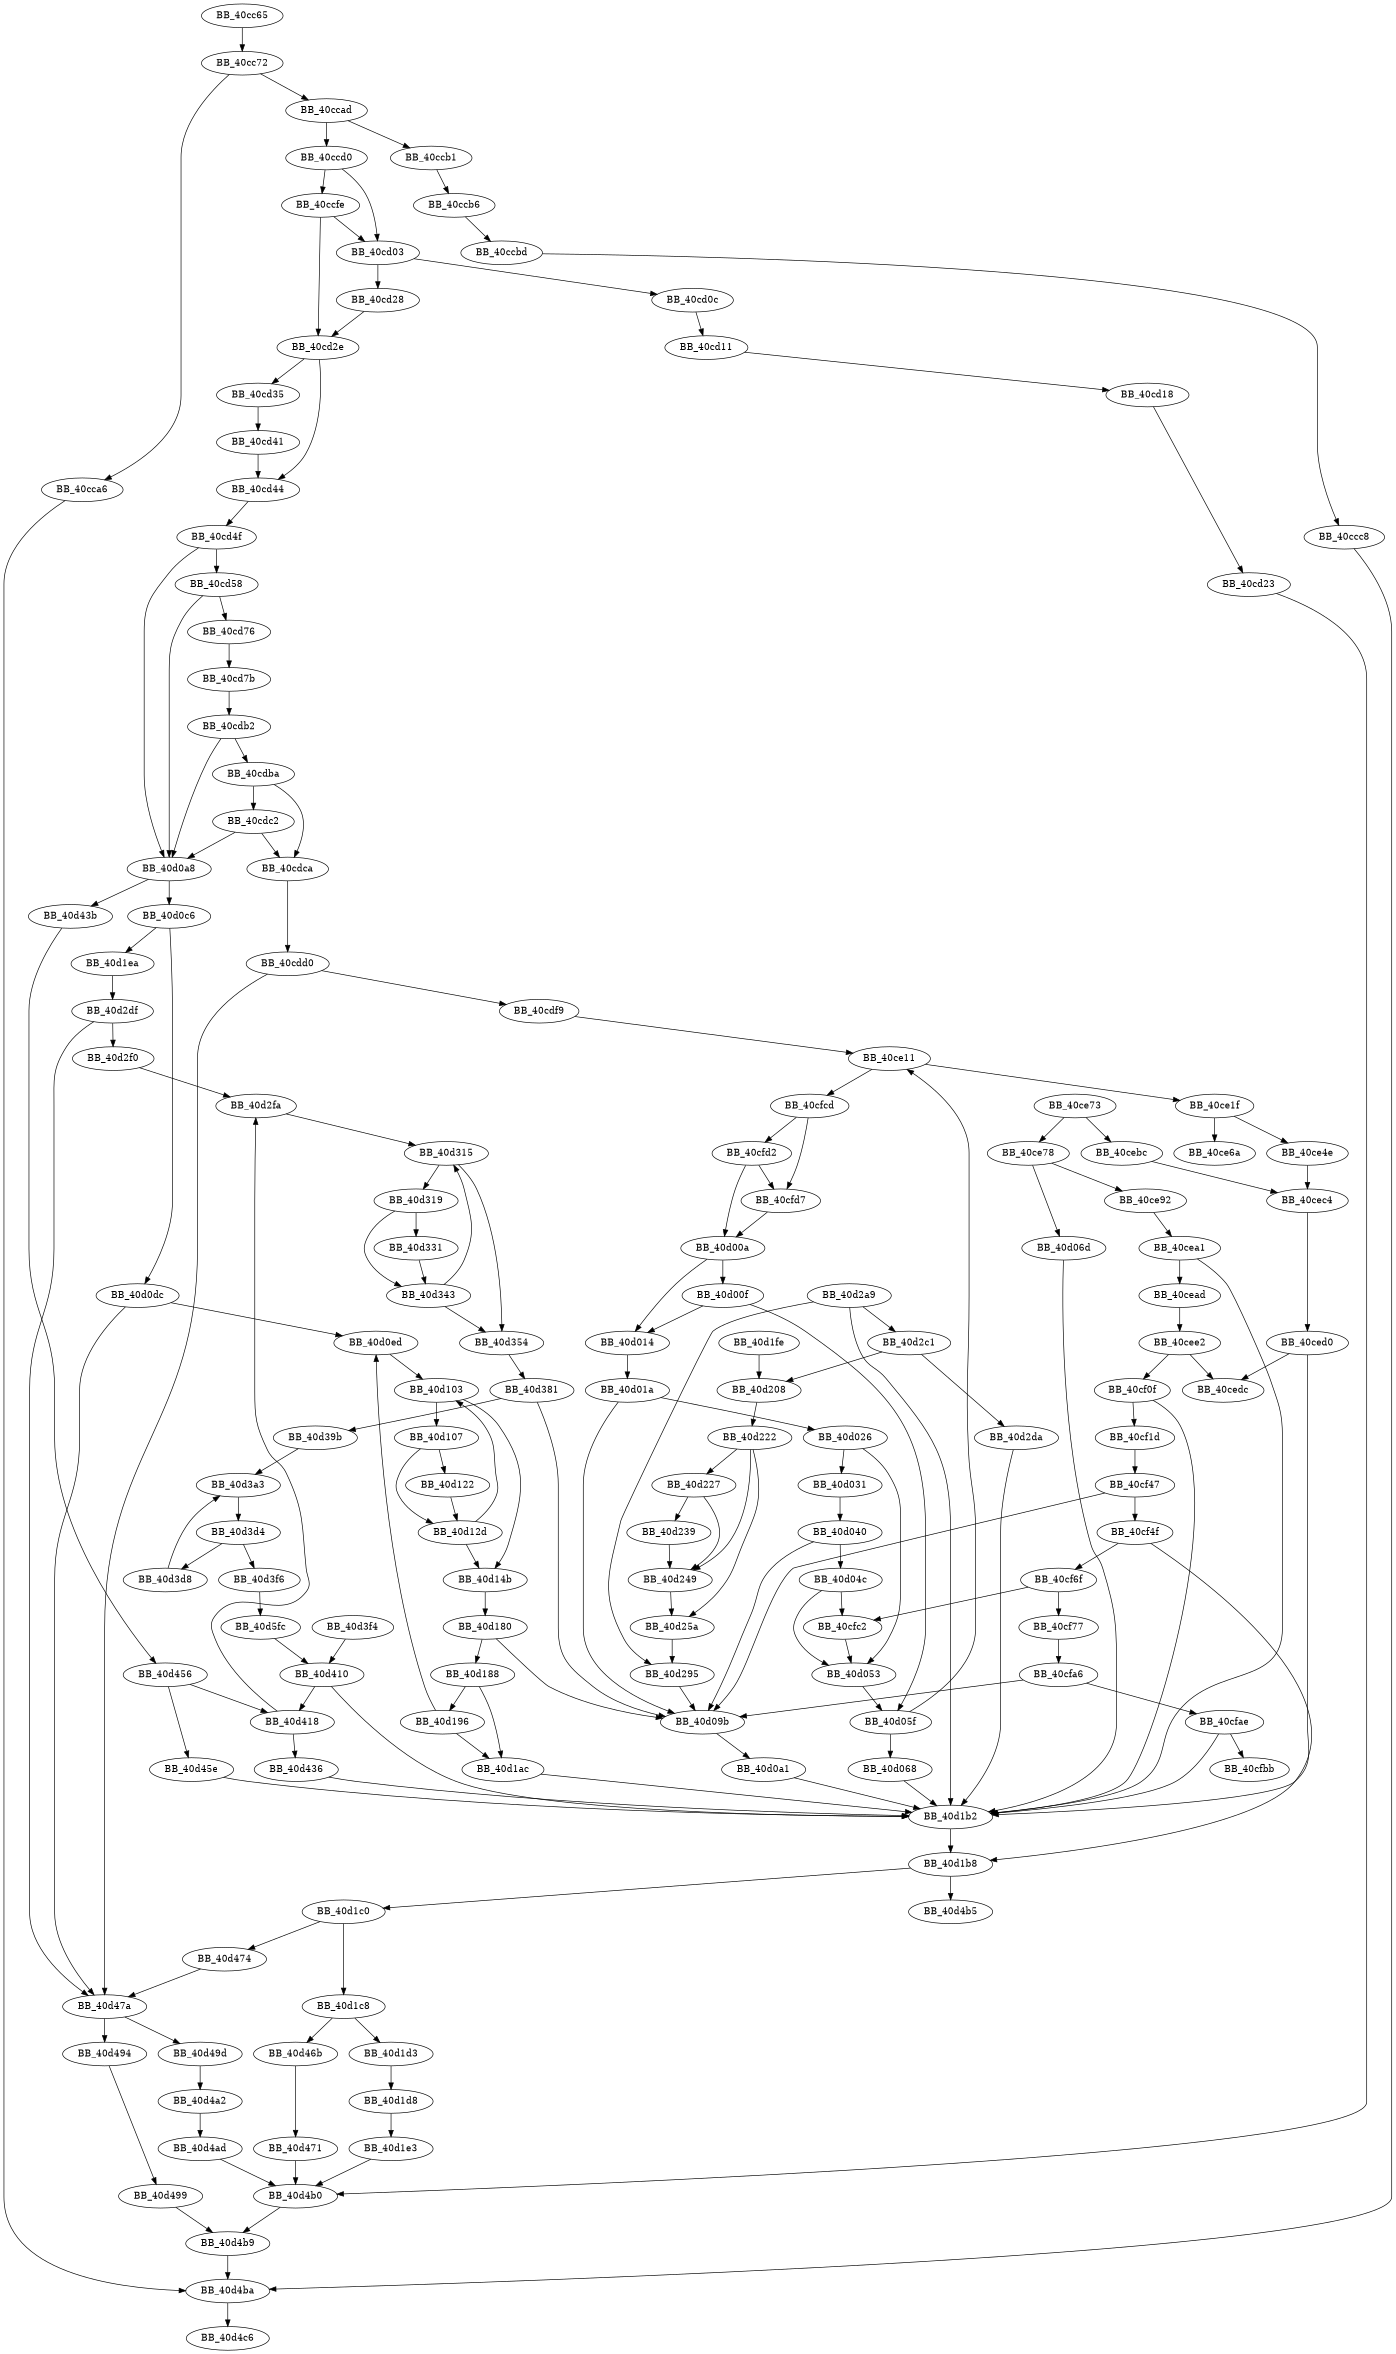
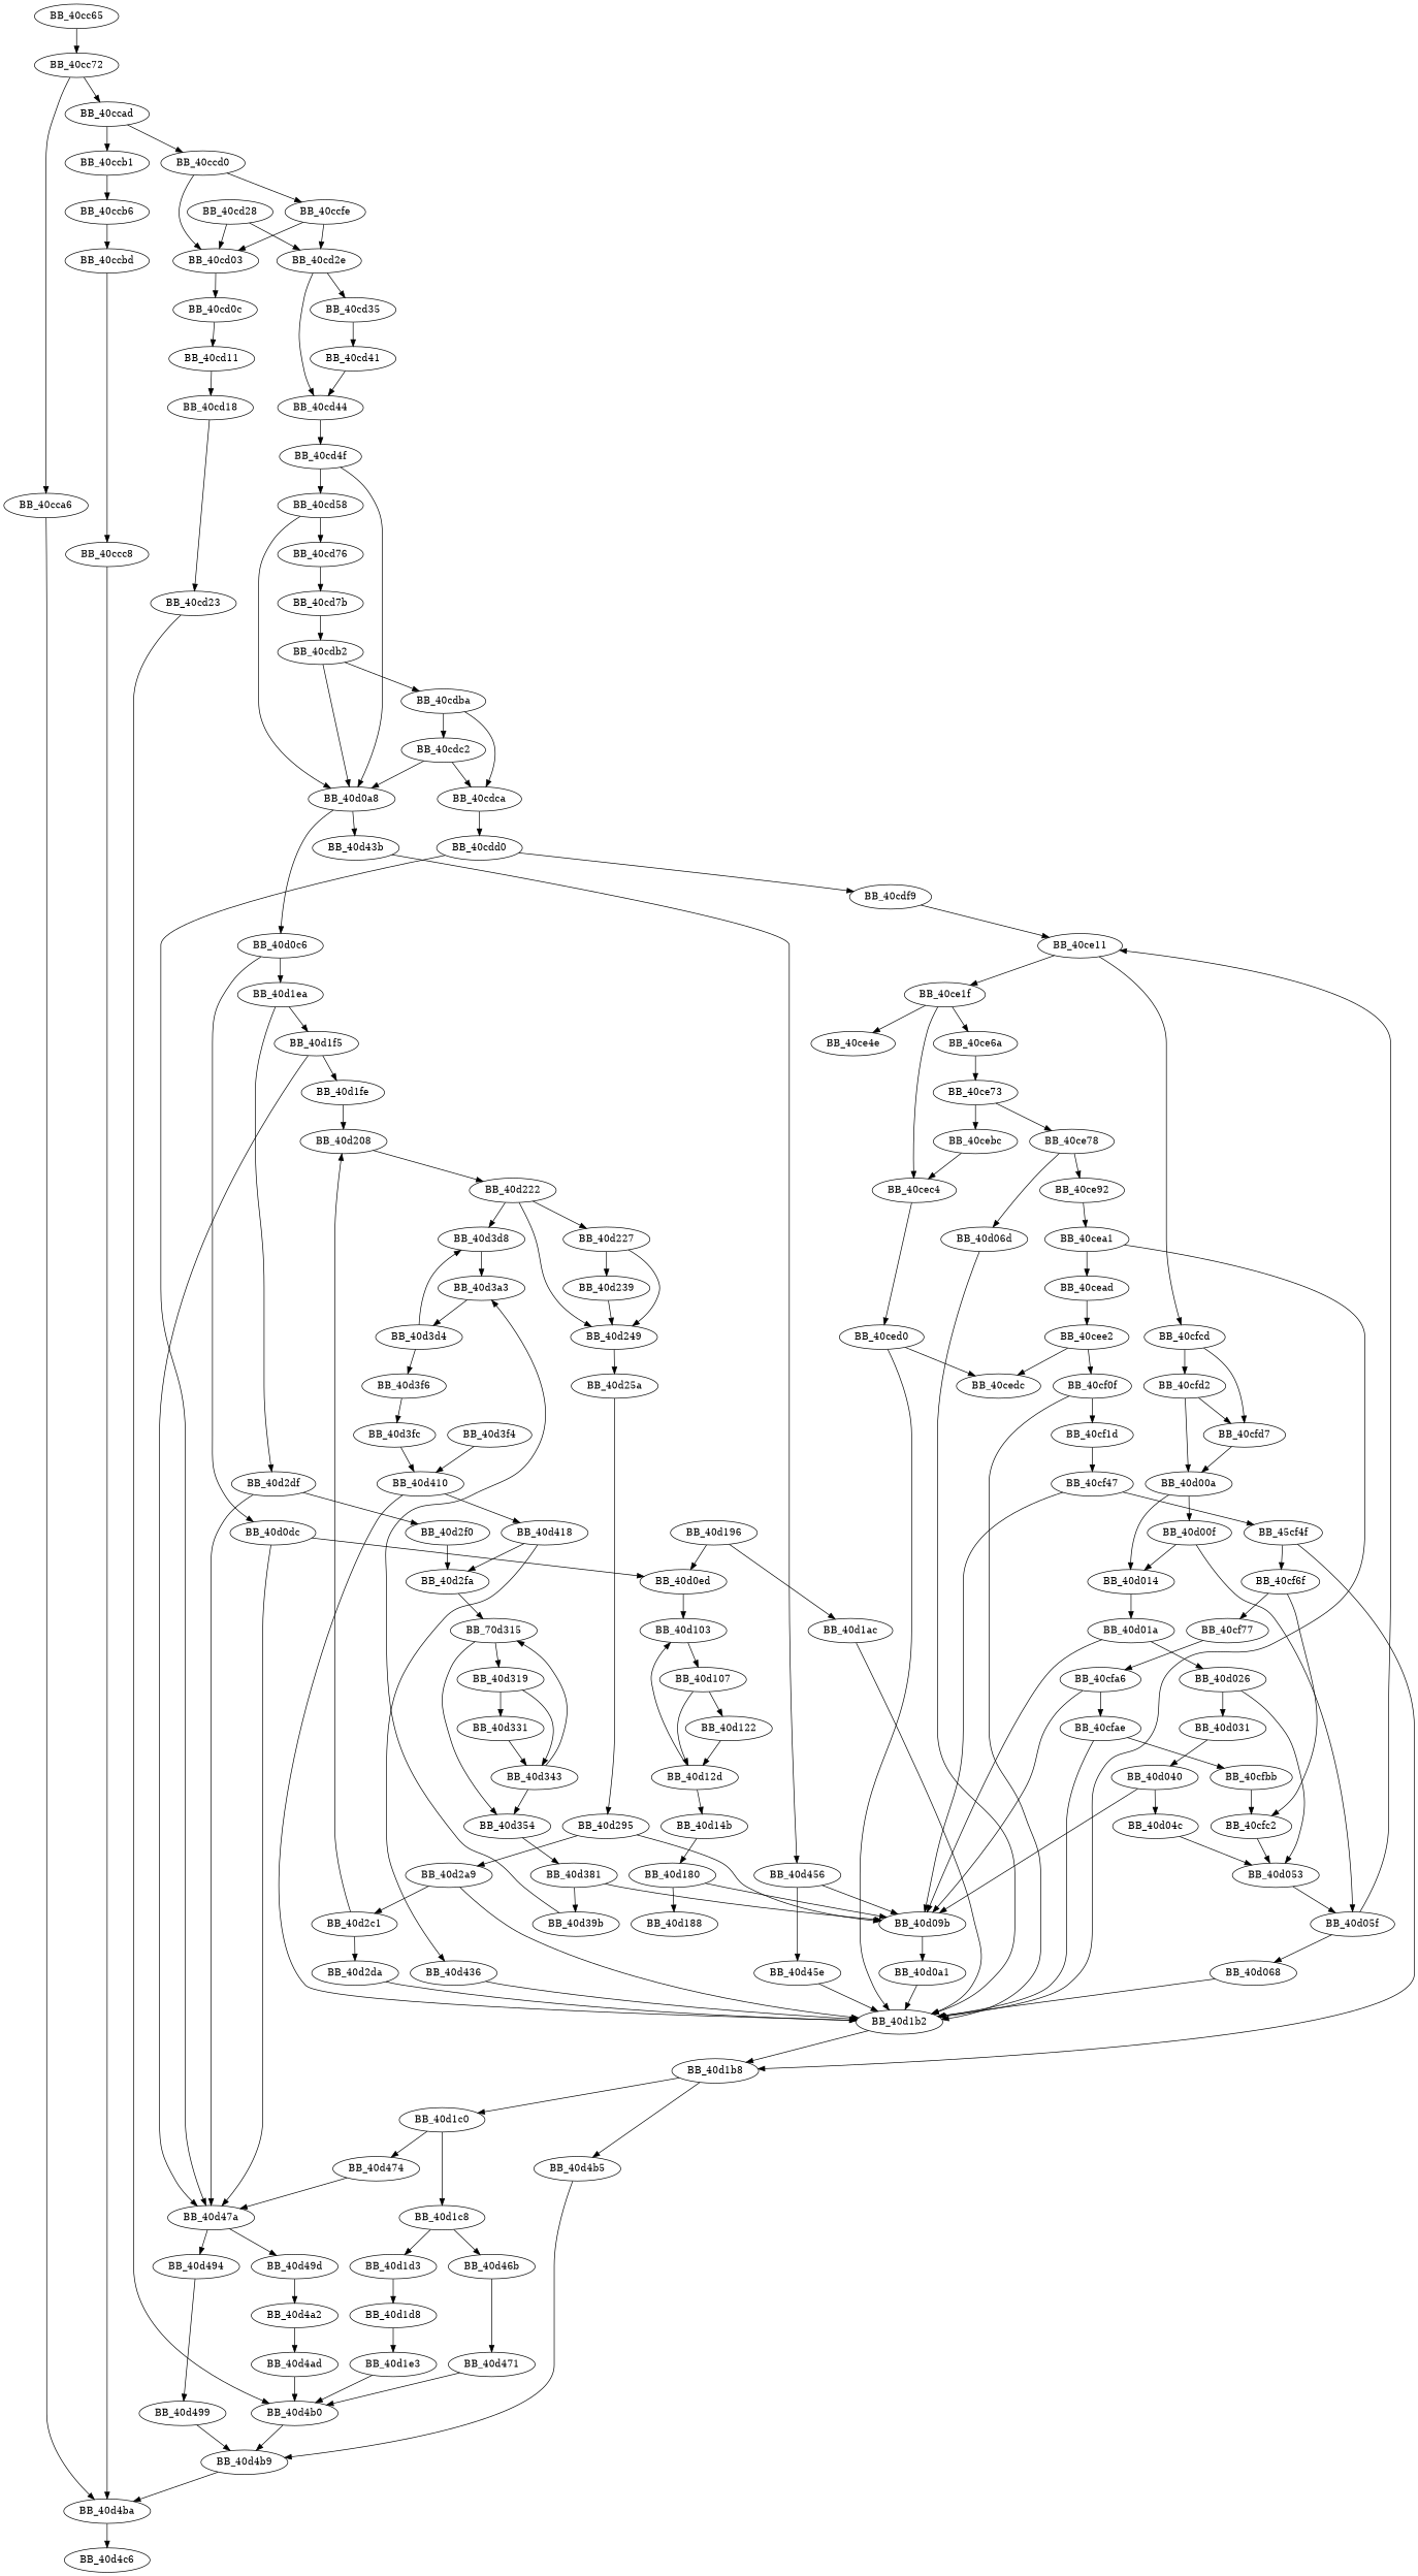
  digraph {
    BB_40cc65
    BB_40cc72
    BB_40cca6
    BB_40ccad
    BB_40d4ba
    BB_40ccb1
    BB_40ccd0
    BB_40d4c6
    BB_40ccb6
    BB_40ccfe
    BB_40cd03
    BB_40ccbd
    BB_40cd2e
    BB_40cd0c
    BB_40cd28
    BB_40ccc8
    BB_40cd35
    BB_40cd44
    BB_40cd11
    BB_40cd41
    BB_40cd4f
    BB_40cd18
    BB_40cd23
    BB_40d4b0
    BB_40d4b9
    BB_40cd58
    BB_40d0a8
    BB_40cd76
    BB_40d0c6
    BB_40d43b
    BB_40cd7b
    BB_40d0dc
    BB_40d1ea
    BB_40d456
    BB_40cdb2
    BB_40cdba
    BB_40cdc2
    BB_40cdca
    BB_40cdd0
    BB_40cdf9
    BB_40d47a
    BB_40ce11
    BB_40d494
    BB_40d49d
    BB_40ce1f
    BB_40cfcd
    BB_40d499
    BB_40d4a2
    BB_40ce4e
    BB_40ce6a
    BB_40cfd2
    BB_40cfd7
    BB_40cec4
    BB_40ce73
    BB_40d00a
    BB_40ced0
    BB_40ce78
    BB_40cebc
    BB_40d1b2
    BB_40cedc
    BB_40ce92
    BB_40d06d
    BB_40cea1
    BB_40cead
    BB_40d1b8
    BB_40cee2
    BB_40cf0f
    BB_40d1c0
    BB_40d4b5
    BB_40cf1d
    BB_40cf47
-   BB_40cf4f
+   BB_40cf4f [label=BB_45cf4f]
    BB_40d09b
    BB_40cf6f
    BB_40d0a1
    BB_40cf77
    BB_40cfc2
    BB_40cfa6
    BB_40d053
    BB_40d1c8
    BB_40d474
    BB_40cfae
    BB_40d05f
    BB_40cfbb
    BB_40d068
    BB_40d00f
    BB_40d014
    BB_40d01a
    BB_40d026
    BB_40d031
    BB_40d040
    BB_40d04c
    BB_40d0ed
+   BB_40d1f5
    BB_40d2df
    BB_40d45e
    BB_40d103
    BB_40d1fe
    BB_40d2f0
    BB_40d107
    BB_40d14b
    BB_40d122
    BB_40d12d
    BB_40d180
    BB_40d188
    BB_40d196
    BB_40d1ac
    BB_40d1d3
    BB_40d46b
    BB_40d1d8
    BB_40d471
    BB_40d1e3
    BB_40d208
    BB_40d2fa
    BB_40d222
    BB_40d227
    BB_40d25a
    BB_40d249
    BB_40d239
    BB_40d295
    BB_40d2a9
    BB_40d2c1
    BB_40d2da
-   BB_40d315
+   BB_40d315 [label=BB_70d315]
    BB_40d319
    BB_40d354
    BB_40d331
    BB_40d343
    BB_40d381
    BB_40d39b
    BB_40d3a3
    BB_40d3d4
    BB_40d3d8
    BB_40d3f6
-   BB_40d3fc [label=BB_40d5fc]
+   BB_40d3fc
    BB_40d3f4
    BB_40d410
    BB_40d418
    BB_40d436
    BB_40d4ad
    BB_40cc65 -> BB_40cc72
    BB_40cc72 -> BB_40cca6
    BB_40cc72 -> BB_40ccad
    BB_40cca6 -> BB_40d4ba
    BB_40ccad -> BB_40ccb1
    BB_40ccad -> BB_40ccd0
    BB_40d4ba -> BB_40d4c6
    BB_40ccb1 -> BB_40ccb6
    BB_40ccd0 -> BB_40ccfe
    BB_40ccd0 -> BB_40cd03
    BB_40ccb6 -> BB_40ccbd
    BB_40ccfe -> BB_40cd03
    BB_40ccfe -> BB_40cd2e
    BB_40cd03 -> BB_40cd0c
-   BB_40cd03 -> BB_40cd28
+   BB_40cd28 -> BB_40cd03
    BB_40ccbd -> BB_40ccc8
    BB_40cd2e -> BB_40cd35
    BB_40cd2e -> BB_40cd44
    BB_40cd0c -> BB_40cd11
    BB_40cd28 -> BB_40cd2e
    BB_40ccc8 -> BB_40d4ba
    BB_40cd35 -> BB_40cd41
    BB_40cd44 -> BB_40cd4f
    BB_40cd11 -> BB_40cd18
    BB_40cd41 -> BB_40cd44
    BB_40cd4f -> BB_40cd58
    BB_40cd4f -> BB_40d0a8
    BB_40cd18 -> BB_40cd23
    BB_40cd23 -> BB_40d4b0
    BB_40d4b0 -> BB_40d4b9
    BB_40d4b9 -> BB_40d4ba
    BB_40cd58 -> BB_40d0a8
    BB_40cd58 -> BB_40cd76
    BB_40d0a8 -> BB_40d0c6
    BB_40d0a8 -> BB_40d43b
    BB_40cd76 -> BB_40cd7b
    BB_40d0c6 -> BB_40d0dc
    BB_40d0c6 -> BB_40d1ea
    BB_40d43b -> BB_40d456
    BB_40cd7b -> BB_40cdb2
    BB_40d0dc -> BB_40d47a
    BB_40d0dc -> BB_40d0ed
+   BB_40d1ea -> BB_40d1f5
    BB_40d1ea -> BB_40d2df
-   BB_40d456 -> BB_40d418
+   BB_40d456 -> BB_40d09b
    BB_40d456 -> BB_40d45e
    BB_40cdb2 -> BB_40d0a8
    BB_40cdb2 -> BB_40cdba
    BB_40cdba -> BB_40cdc2
    BB_40cdba -> BB_40cdca
    BB_40cdc2 -> BB_40d0a8
    BB_40cdc2 -> BB_40cdca
    BB_40cdca -> BB_40cdd0
    BB_40cdd0 -> BB_40cdf9
    BB_40cdd0 -> BB_40d47a
    BB_40cdf9 -> BB_40ce11
    BB_40d47a -> BB_40d494
    BB_40d47a -> BB_40d49d
    BB_40ce11 -> BB_40ce1f
    BB_40ce11 -> BB_40cfcd
    BB_40d494 -> BB_40d499
    BB_40d49d -> BB_40d4a2
    BB_40ce1f -> BB_40ce4e
    BB_40ce1f -> BB_40ce6a
    BB_40cfcd -> BB_40cfd2
    BB_40cfcd -> BB_40cfd7
    BB_40d499 -> BB_40d4b9
    BB_40d4a2 -> BB_40d4ad
-   BB_40ce4e -> BB_40cec4
+   BB_40ce1f -> BB_40cec4
+   BB_40ce6a -> BB_40ce73
    BB_40cfd2 -> BB_40cfd7
    BB_40cfd2 -> BB_40d00a
    BB_40cfd7 -> BB_40d00a
    BB_40cec4 -> BB_40ced0
    BB_40ce73 -> BB_40ce78
    BB_40ce73 -> BB_40cebc
    BB_40d00a -> BB_40d00f
    BB_40d00a -> BB_40d014
    BB_40ced0 -> BB_40d1b2
    BB_40ced0 -> BB_40cedc
    BB_40ce78 -> BB_40ce92
    BB_40ce78 -> BB_40d06d
    BB_40cebc -> BB_40cec4
    BB_40d1b2 -> BB_40d1b8
    BB_40ce92 -> BB_40cea1
    BB_40d06d -> BB_40d1b2
    BB_40cea1 -> BB_40d1b2
    BB_40cea1 -> BB_40cead
    BB_40cead -> BB_40cee2
    BB_40d1b8 -> BB_40d1c0
    BB_40d1b8 -> BB_40d4b5
    BB_40cee2 -> BB_40cedc
    BB_40cee2 -> BB_40cf0f
    BB_40cf0f -> BB_40d1b2
    BB_40cf0f -> BB_40cf1d
    BB_40d1c0 -> BB_40d1c8
    BB_40d1c0 -> BB_40d474
+   BB_40d4b5 -> BB_40d4b9
    BB_40cf1d -> BB_40cf47
    BB_40cf47 -> BB_40cf4f
    BB_40cf47 -> BB_40d09b
    BB_40cf4f -> BB_40d1b8
    BB_40cf4f -> BB_40cf6f
    BB_40d09b -> BB_40d0a1
    BB_40cf6f -> BB_40cf77
    BB_40cf6f -> BB_40cfc2
    BB_40d0a1 -> BB_40d1b2
    BB_40cf77 -> BB_40cfa6
    BB_40cfc2 -> BB_40d053
    BB_40cfa6 -> BB_40d09b
    BB_40cfa6 -> BB_40cfae
    BB_40d053 -> BB_40d05f
    BB_40d1c8 -> BB_40d1d3
    BB_40d1c8 -> BB_40d46b
    BB_40d474 -> BB_40d47a
    BB_40cfae -> BB_40d1b2
    BB_40cfae -> BB_40cfbb
    BB_40d05f -> BB_40ce11
    BB_40d05f -> BB_40d068
-   BB_40d04c -> BB_40cfc2
+   BB_40cfbb -> BB_40cfc2
    BB_40d068 -> BB_40d1b2
    BB_40d00f -> BB_40d05f
    BB_40d00f -> BB_40d014
    BB_40d014 -> BB_40d01a
    BB_40d01a -> BB_40d09b
    BB_40d01a -> BB_40d026
    BB_40d026 -> BB_40d053
    BB_40d026 -> BB_40d031
    BB_40d031 -> BB_40d040
    BB_40d040 -> BB_40d09b
    BB_40d040 -> BB_40d04c
    BB_40d04c -> BB_40d053
    BB_40d0ed -> BB_40d103
+   BB_40d1f5 -> BB_40d47a
+   BB_40d1f5 -> BB_40d1fe
    BB_40d2df -> BB_40d47a
    BB_40d2df -> BB_40d2f0
    BB_40d45e -> BB_40d1b2
    BB_40d103 -> BB_40d107
-   BB_40d103 -> BB_40d14b
    BB_40d1fe -> BB_40d208
    BB_40d2f0 -> BB_40d2fa
    BB_40d107 -> BB_40d122
    BB_40d107 -> BB_40d12d
    BB_40d14b -> BB_40d180
    BB_40d122 -> BB_40d12d
    BB_40d12d -> BB_40d103
    BB_40d12d -> BB_40d14b
    BB_40d180 -> BB_40d09b
    BB_40d180 -> BB_40d188
-   BB_40d188 -> BB_40d196
-   BB_40d188 -> BB_40d1ac
    BB_40d196 -> BB_40d0ed
    BB_40d196 -> BB_40d1ac
    BB_40d1ac -> BB_40d1b2
    BB_40d1d3 -> BB_40d1d8
    BB_40d46b -> BB_40d471
    BB_40d1d8 -> BB_40d1e3
    BB_40d471 -> BB_40d4b0
    BB_40d1e3 -> BB_40d4b0
    BB_40d208 -> BB_40d222
    BB_40d2fa -> BB_40d315
    BB_40d222 -> BB_40d227
-   BB_40d222 -> BB_40d25a
+   BB_40d222 -> BB_40d3d8
    BB_40d222 -> BB_40d249
    BB_40d227 -> BB_40d249
    BB_40d227 -> BB_40d239
    BB_40d25a -> BB_40d295
    BB_40d249 -> BB_40d25a
    BB_40d239 -> BB_40d249
    BB_40d295 -> BB_40d09b
-   BB_40d2a9 -> BB_40d295
+   BB_40d295 -> BB_40d2a9
    BB_40d2a9 -> BB_40d1b2
    BB_40d2a9 -> BB_40d2c1
    BB_40d2c1 -> BB_40d208
    BB_40d2c1 -> BB_40d2da
    BB_40d2da -> BB_40d1b2
    BB_40d315 -> BB_40d319
    BB_40d315 -> BB_40d354
    BB_40d319 -> BB_40d331
    BB_40d319 -> BB_40d343
    BB_40d354 -> BB_40d381
    BB_40d331 -> BB_40d343
    BB_40d343 -> BB_40d315
    BB_40d343 -> BB_40d354
    BB_40d381 -> BB_40d09b
    BB_40d381 -> BB_40d39b
    BB_40d39b -> BB_40d3a3
    BB_40d3a3 -> BB_40d3d4
    BB_40d3d4 -> BB_40d3d8
    BB_40d3d4 -> BB_40d3f6
    BB_40d3d8 -> BB_40d3a3
    BB_40d3f6 -> BB_40d3fc
    BB_40d3fc -> BB_40d410
    BB_40d3f4 -> BB_40d410
    BB_40d410 -> BB_40d1b2
    BB_40d410 -> BB_40d418
    BB_40d418 -> BB_40d2fa
    BB_40d418 -> BB_40d436
    BB_40d436 -> BB_40d1b2
    BB_40d4ad -> BB_40d4b0
  }
